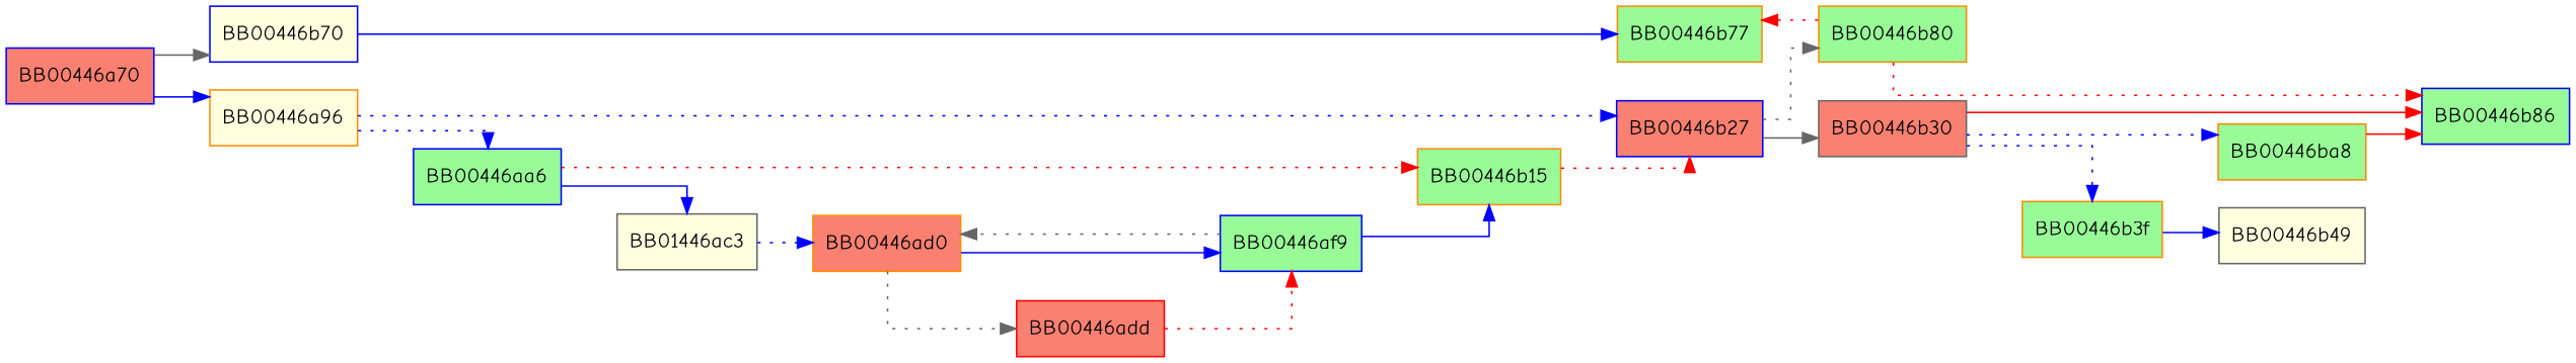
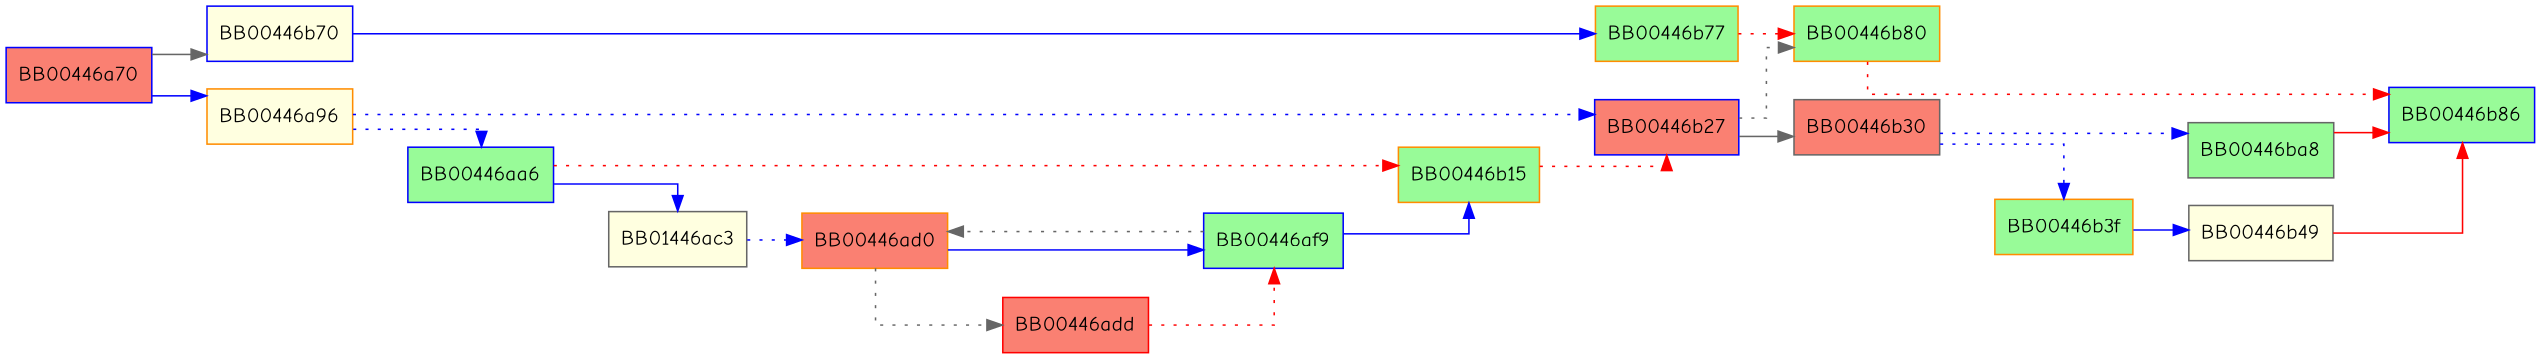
  digraph {
    fontname="Comic Neue"
    rankdir=LR
    splines=ortho
    node [color=blue fillcolor=palegreen fontname="Comic Neue" shape=box style=filled]
    edge [color=blue fontname="Comic Neue" style=dotted]
    BB00446a70 [fillcolor=salmon]
    BB00446b70 [fillcolor=lightyellow]
    BB00446a96 [color=darkorange fillcolor=lightyellow]
    BB00446b77 [color=darkorange]
    BB00446b27 [fillcolor=salmon]
    BB00446aa6
    BB00446b80 [color=darkorange]
    BB00446b30 [color=gray40 fillcolor=salmon]
    BB00446b15 [color=darkorange]
    n10 [color=gray40 fillcolor=lightyellow label=BB01446ac3]
    BB00446b86
-   BB00446ba8 [color=darkorange]
+   BB00446ba8 [color=gray40]
    BB00446b3f [color=darkorange]
    BB00446ad0 [color=darkorange fillcolor=salmon]
    BB00446af9
    BB00446add [color=red fillcolor=salmon]
    BB00446b49 [color=gray40 fillcolor=lightyellow]
    BB00446a70 -> BB00446b70 [color=gray40 style=solid]
    BB00446a70 -> BB00446a96 [style=solid]
    BB00446b70 -> BB00446b77 [style=solid]
    BB00446a96 -> BB00446b27
    BB00446a96 -> BB00446aa6
-   BB00446b80 -> BB00446b77 [color=red]
+   BB00446b77 -> BB00446b80 [color=red]
    BB00446b27 -> BB00446b80 [color=gray40]
    BB00446b27 -> BB00446b30 [color=gray40 style=solid]
    BB00446aa6 -> BB00446b15 [color=red]
    BB00446aa6 -> n10 [style=solid]
    BB00446b80 -> BB00446b86 [color=red]
    BB00446b30 -> BB00446ba8
    BB00446b30 -> BB00446b3f
    BB00446b15 -> BB00446b27 [color=red]
    n10 -> BB00446ad0
    BB00446ba8 -> BB00446b86 [color=red style=solid]
    BB00446b3f -> BB00446b49 [style=solid]
    BB00446ad0 -> BB00446af9 [style=solid]
    BB00446ad0 -> BB00446add [color=gray40]
    BB00446af9 -> BB00446b15 [style=solid]
    BB00446af9 -> BB00446ad0 [color=gray40]
    BB00446add -> BB00446af9 [color=red]
-   BB00446b30 -> BB00446b86 [color=red style=solid]
+   BB00446b49 -> BB00446b86 [color=red style=solid]
  }
